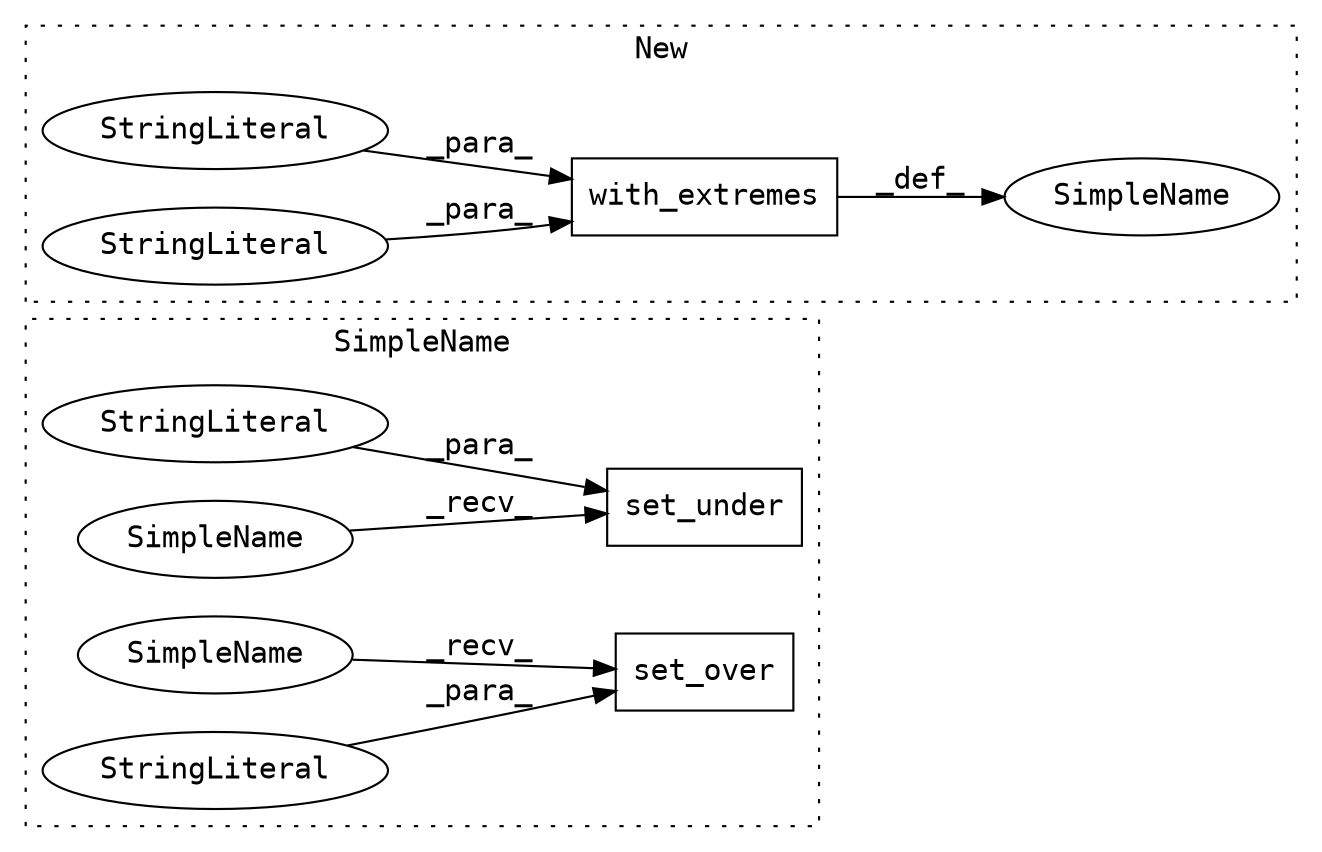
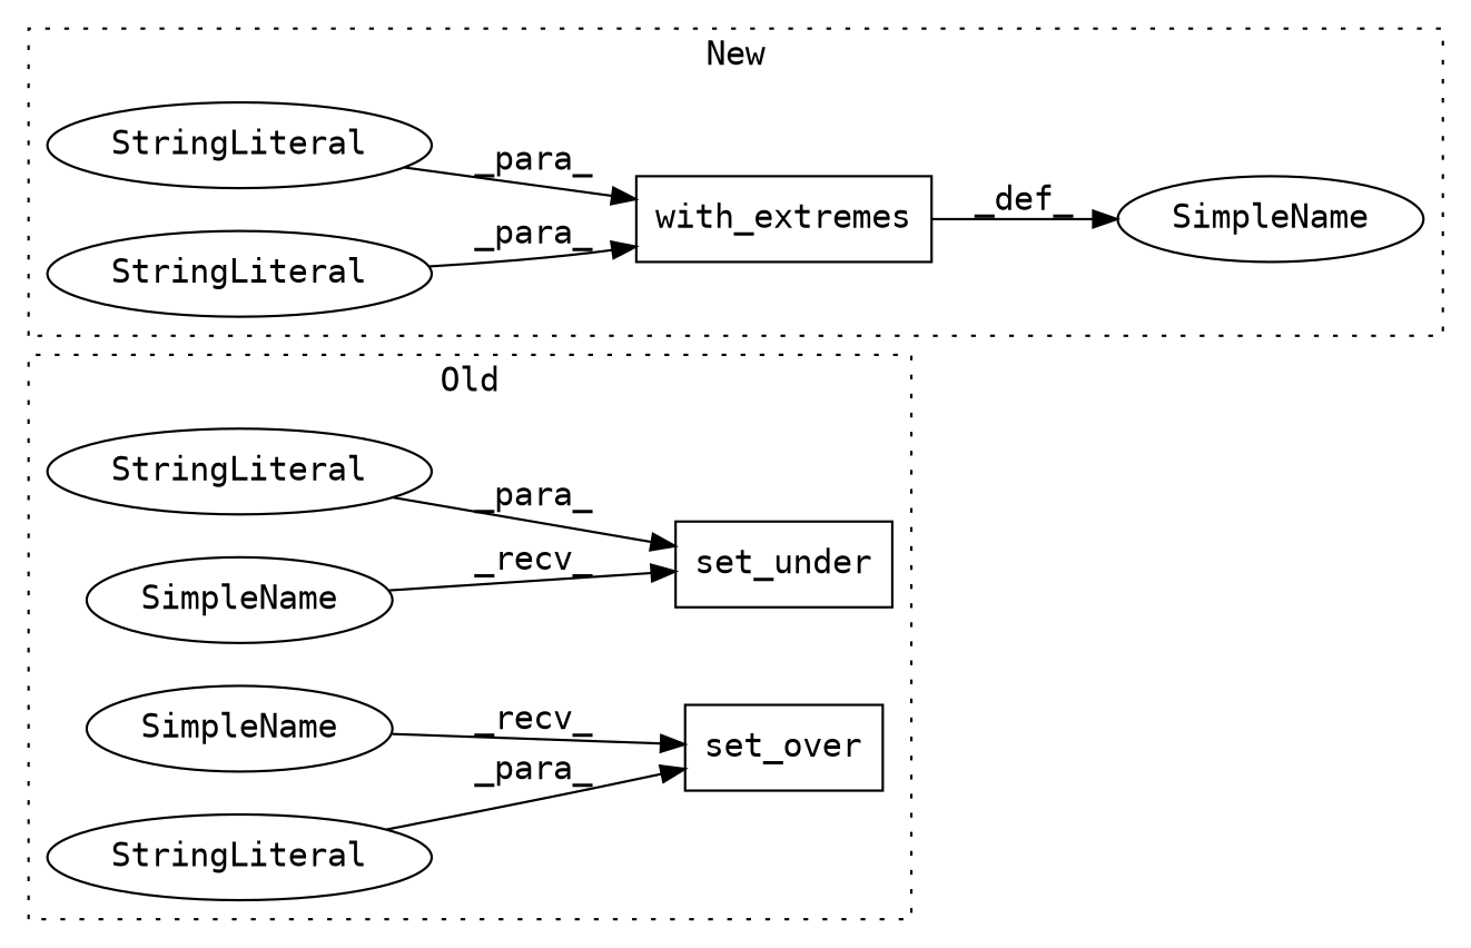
  digraph {
    rankdir=LR
    fontname="DejaVu Sans Mono"
    node [a=45 l=3 shape=ellipse fontname="DejaVu Sans Mono"]
    edge [fontname="DejaVu Sans Mono"]
    n1 [a=32 l="10,1" label=set_under s="833,850" shape=box]
    n2 [label=StringLiteral s=843]
    n3 [a=32 l="9,1" label=set_over s="802,818" shape=box]
    n4 [label=StringLiteral s=811]
    n5 [a=42 l=7 label=SimpleName s=825]
    n6 [a=42 l=7 label=SimpleName s=794]
    n7 [a=32 l="14,1" label=with_extremes s="765,790" shape=box]
    n8 [label=StringLiteral s=779]
    n9 [label=StringLiteral s=783]
    n10 [a=42 l=7 label=SimpleName s=731]
    subgraph cluster_1 {
-     label=SimpleName
+     label=Old
      style=dotted
      n1
      n2
      n3
      n4
      n5
      n6
    }
    subgraph cluster_2 {
      label=New
      style=dotted
      n7
      n8
      n9
      n10
    }
    n2 -> n1 [label=_para_]
    n4 -> n3 [label=_para_]
    n5 -> n1 [label=_recv_]
    n6 -> n3 [label=_recv_]
    n7 -> n10 [label=_def_]
    n8 -> n7 [label=_para_]
    n9 -> n7 [label=_para_]
  }
